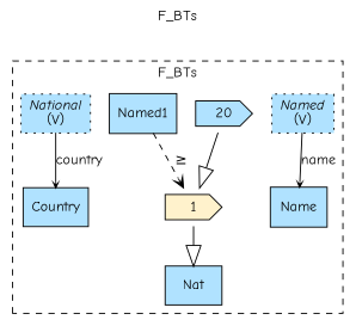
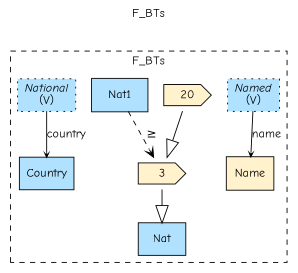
  digraph {
    fontname="Comic Neue"
    label=F_BTs
    labelfontsize=12
    labelloc=tl
    node [fillcolor=lightskyblue1 fontname="Comic Neue" shape=record style=filled]
    edge [arrowhead=vee fontname="Comic Neue" arrowsize=2.0]
    n1 [label=Nat]
-   n2 [label=Named1]
-   n3 [fillcolor="#FFF2CC" label=1 shape=cds]
+   n2 [label=Nat1]
+   n3 [fillcolor="#FFF2CC" label=3 shape=cds]
    n4 [label=<{<I>Named</I><br/>(V)}> style="filled,dotted"]
-   n5 [label=Name]
+   n5 [fillcolor="#FFF2CC" label=Name]
    n6 [label=Country]
    n7 [label=<{<I>National</I><br/>(V)}> style="filled,dotted"]
-   n8 [label=20 shape=cds]
+   n8 [fillcolor="#FFF2CC" label=20 shape=cds]
    subgraph cluster_1 {
      style=dashed
      n1
      n2
      n3
      n4
      n5
      n6
      n7
      n8
    }
    n2 -> n3 [label=" ≥" style=dashed arrowsize=""]
    n3 -> n1 [arrowhead=onormal]
    n4 -> n5 [arrowsize=.5 label=name]
    n7 -> n6 [arrowsize=.5 label=country]
    n8 -> n3 [arrowhead=onormal]
  }
